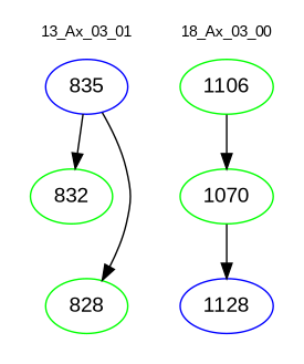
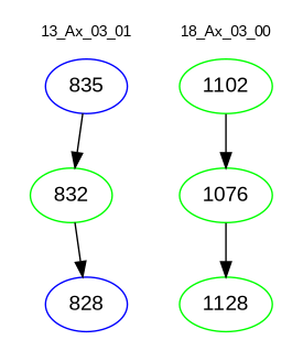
  digraph {
    fontname="Liberation Sans"
    node [color=blue fontname="Liberation Sans"]
    edge [color=black fontname="Liberation Sans"]
    n1 [label=835]
    n2 [color=green label=832]
-   n3 [color=green label=828]
-   n4 [color=green label=1106]
-   n5 [color=green label=1070]
-   n6 [label=1128]
+   n3 [label=828]
+   n4 [color=green label=1102]
+   n5 [color=green label=1076]
+   n6 [color=green label=1128]
    subgraph cluster_1 {
      color=white
      fontsize=10
      label="13_Ax_03_01"
      n1
      n2
      n3
    }
    subgraph cluster_2 {
      color=white
      fontsize=10
      label="18_Ax_03_00"
      n4
      n5
      n6
    }
    n1 -> n2
-   n1 -> n3
+   n2 -> n3
    n4 -> n5
    n5 -> n6
  }
